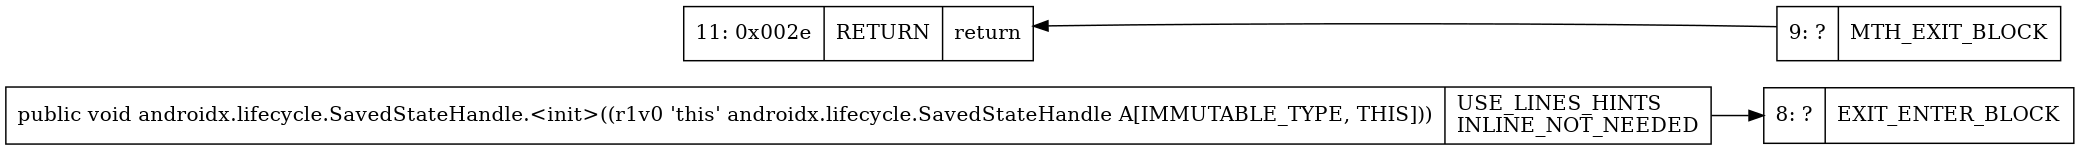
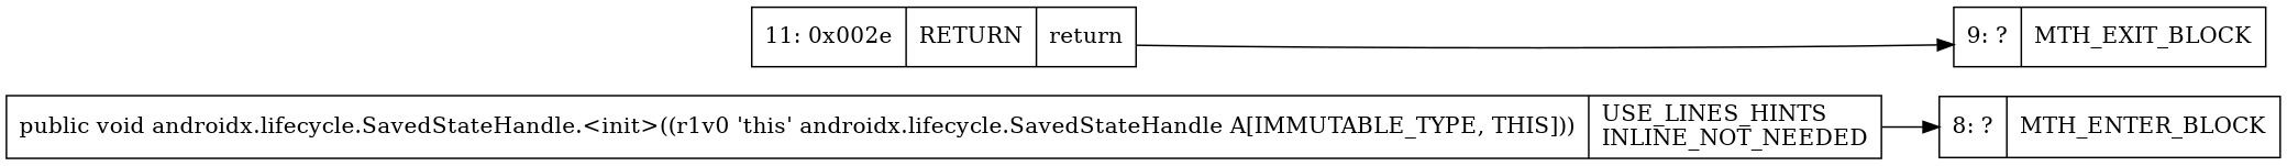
  digraph {
    fontname="DejaVu Serif"
    rankdir=LR
    node [fontname="DejaVu Serif" shape=record]
    edge [fontname="DejaVu Serif"]
-   n1 [label="{8\:\ ?|EXIT_ENTER_BLOCK\l}"]
+   n1 [label="{8\:\ ?|MTH_ENTER_BLOCK\l}"]
    n2 [label="{11\:\ 0x002e|RETURN\l|return\l}"]
    n3 [label="{9\:\ ?|MTH_EXIT_BLOCK\l}"]
    n4 [label="{public void androidx.lifecycle.SavedStateHandle.\<init\>((r1v0 'this' androidx.lifecycle.SavedStateHandle A[IMMUTABLE_TYPE, THIS]))  | USE_LINES_HINTS\lINLINE_NOT_NEEDED\l}"]
-   n3 -> n2
+   n2 -> n3
    n4 -> n1
  }
